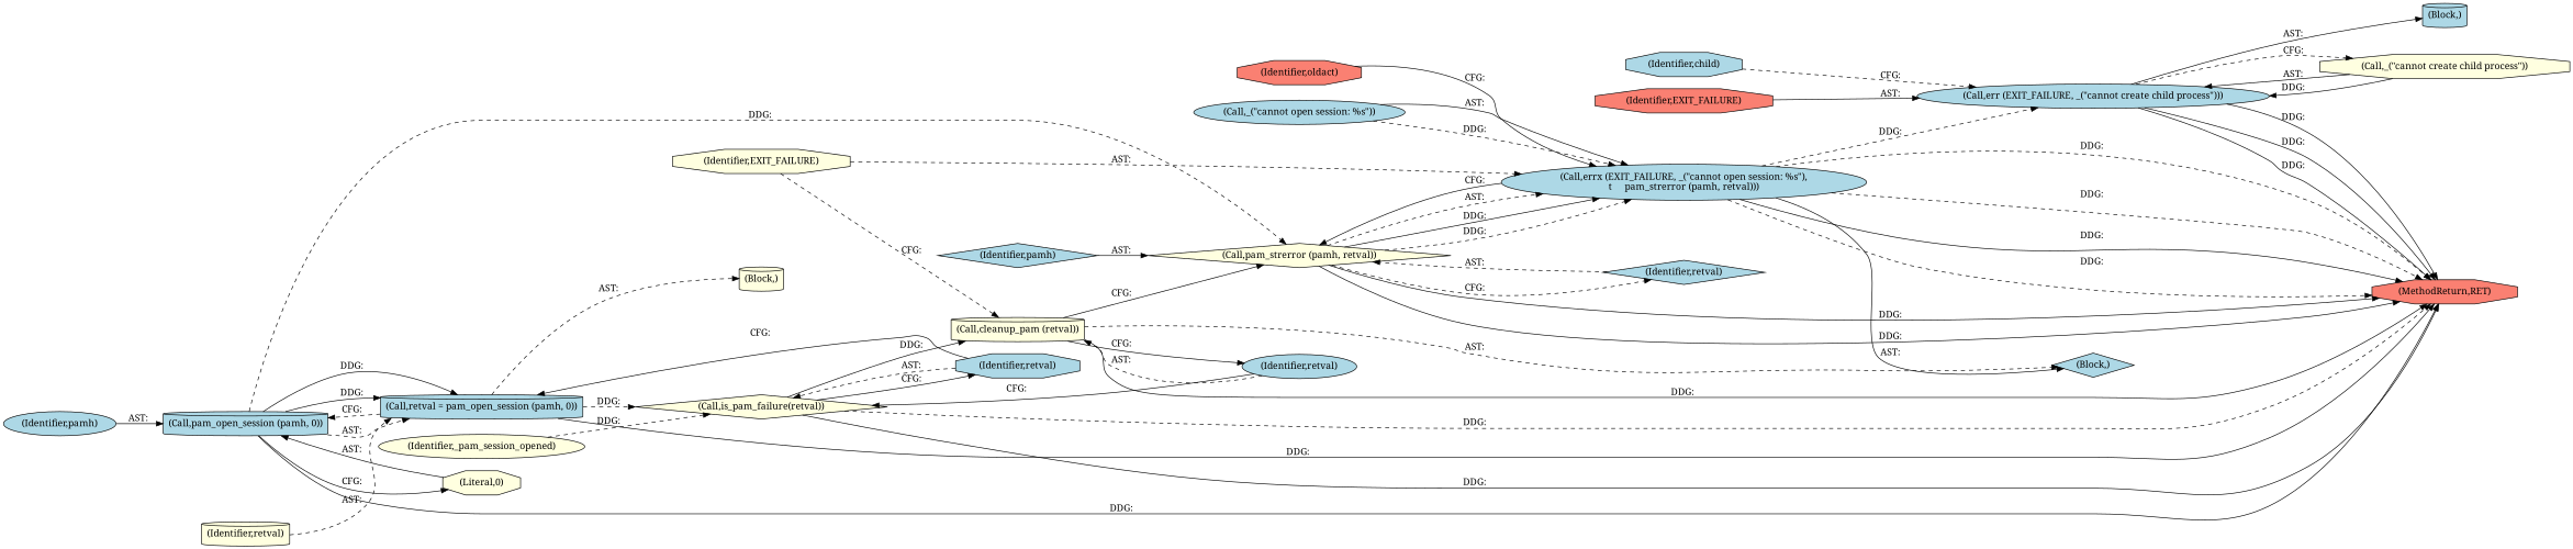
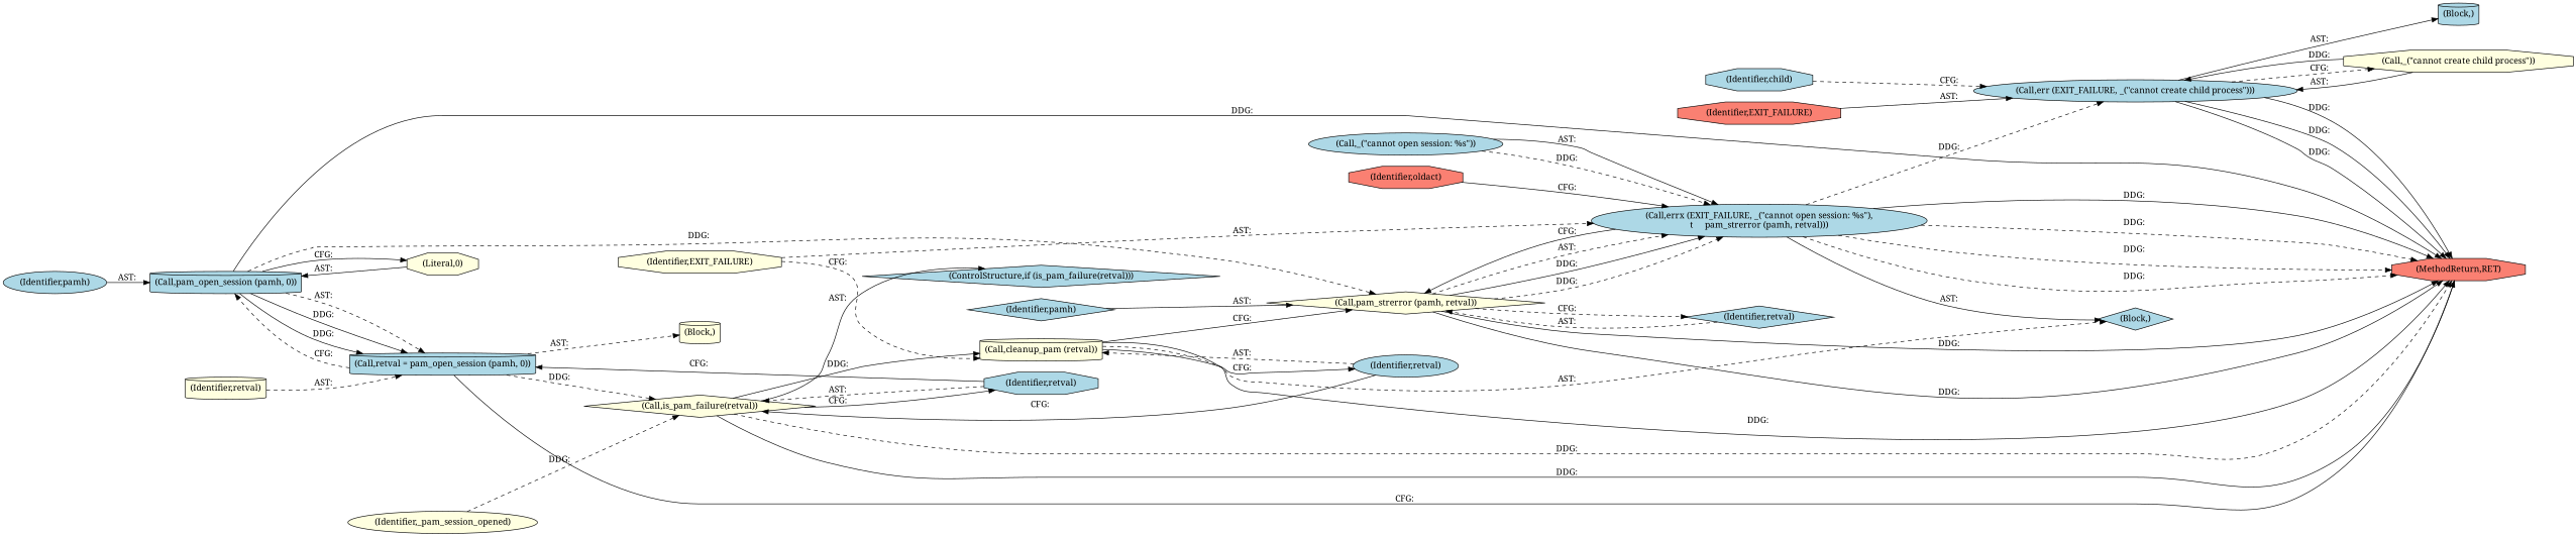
  digraph {
    fontname="Noto Serif"
    rankdir=LR
    node [fillcolor=lightblue fontname="Noto Serif" shape=octagon style=filled]
    edge [fontname="Noto Serif" style=solid]
    n1 [fillcolor=lightyellow label="(Call,pam_strerror (pamh, retval))" shape=diamond]
    n2 [label="(Call,errx (EXIT_FAILURE, _(\"cannot open session: %s\"),\n\t     pam_strerror (pamh, retval)))" shape=ellipse]
    n3 [label="(Identifier,retval)" shape=diamond]
    n4 [fillcolor=salmon label="(MethodReturn,RET)"]
    n5 [label="(Block,)" shape=diamond]
    n6 [label="(Call,err (EXIT_FAILURE, _(\"cannot create child process\")))" shape=ellipse]
    n7 [label="(Call,pam_open_session (pamh, 0))" shape=cylinder]
    n8 [label="(Call,retval = pam_open_session (pamh, 0))" shape=cylinder]
    n9 [fillcolor=lightyellow label="(Literal,0)"]
    n10 [fillcolor=lightyellow label="(Call,is_pam_failure(retval))" shape=diamond]
    n11 [fillcolor=lightyellow label="(Block,)" shape=cylinder]
    n12 [fillcolor=lightyellow label="(Call,cleanup_pam (retval))" shape=cylinder]
    n13 [label="(Identifier,retval)" shape=ellipse]
+   n14 [label="(ControlStructure,if (is_pam_failure(retval)))" shape=diamond]
    n15 [label="(Identifier,retval)"]
    n16 [label="(Block,)" shape=cylinder]
    n17 [fillcolor=lightyellow label="(Call,_(\"cannot create child process\"))"]
    n18 [fillcolor=salmon label="(Identifier,oldact)"]
    n19 [fillcolor=lightyellow label="(Identifier,_pam_session_opened)" shape=ellipse]
    n20 [fillcolor=lightyellow label="(Identifier,retval)" shape=cylinder]
    n21 [label="(Identifier,child)"]
    n22 [label="(Call,_(\"cannot open session: %s\"))" shape=ellipse]
    n23 [label="(Identifier,pamh)" shape=diamond]
    n24 [fillcolor=lightyellow label="(Identifier,EXIT_FAILURE)"]
    n25 [fillcolor=salmon label="(Identifier,EXIT_FAILURE)"]
    n26 [label="(Identifier,pamh)" shape=ellipse]
    n1 -> n2 [label="AST: " style=dashed]
    n1 -> n2 [label="DDG: "]
    n1 -> n2 [label="DDG: " style=dashed]
    n1 -> n3 [label="CFG: " style=dashed]
    n1 -> n4 [label="DDG: "]
    n1 -> n4 [label="DDG: "]
    n2 -> n1 [label="CFG: "]
    n2 -> n4 [label="DDG: " style=dashed]
    n2 -> n4 [label="DDG: " style=dashed]
    n2 -> n4 [label="DDG: " style=dashed]
    n2 -> n4 [label="DDG: "]
    n2 -> n5 [label="AST: "]
    n2 -> n6 [label="DDG: " style=dashed]
    n3 -> n1 [label="AST: " style=dashed]
    n6 -> n4 [label="DDG: "]
    n6 -> n4 [label="DDG: "]
    n6 -> n4 [label="DDG: "]
    n6 -> n16 [label="AST: "]
    n6 -> n17 [label="CFG: " style=dashed]
    n7 -> n1 [label="DDG: " style=dashed]
    n7 -> n4 [label="DDG: "]
    n7 -> n8 [label="AST: " style=dashed]
    n7 -> n8 [label="DDG: "]
    n7 -> n8 [label="DDG: "]
    n7 -> n9 [label="CFG: "]
-   n8 -> n4 [label="DDG: "]
+   n8 -> n4 [label="CFG: "]
    n8 -> n7 [label="CFG: " style=dashed]
    n8 -> n10 [label="DDG: " style=dashed]
    n8 -> n11 [label="AST: " style=dashed]
    n9 -> n7 [label="AST: "]
    n10 -> n4 [label="DDG: "]
    n10 -> n4 [label="DDG: " style=dashed]
    n10 -> n12 [label="DDG: "]
+   n10 -> n14 [label="AST: "]
    n10 -> n15 [label="CFG: "]
    n12 -> n1 [label="CFG: "]
    n12 -> n4 [label="DDG: "]
    n12 -> n5 [label="AST: " style=dashed]
    n12 -> n13 [label="CFG: "]
    n13 -> n10 [label="CFG: "]
    n13 -> n12 [label="AST: " style=dashed]
    n15 -> n8 [label="CFG: "]
    n15 -> n10 [label="AST: " style=dashed]
    n17 -> n6 [label="AST: "]
    n17 -> n6 [label="DDG: "]
    n18 -> n2 [label="CFG: "]
    n19 -> n10 [label="DDG: " style=dashed]
    n20 -> n8 [label="AST: " style=dashed]
    n21 -> n6 [label="CFG: " style=dashed]
    n22 -> n2 [label="AST: "]
    n22 -> n2 [label="DDG: " style=dashed]
    n23 -> n1 [label="AST: "]
    n24 -> n2 [label="AST: " style=dashed]
    n24 -> n12 [label="CFG: " style=dashed]
    n25 -> n6 [label="AST: "]
    n26 -> n7 [label="AST: "]
  }
